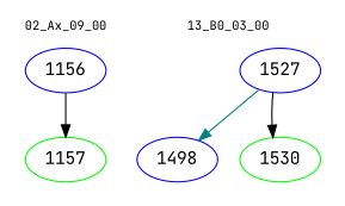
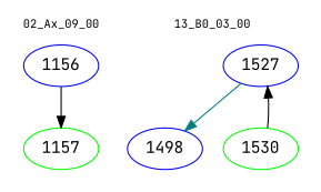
  digraph {
    fontname="JetBrains Mono"
    node [color=blue fontname="JetBrains Mono"]
    edge [color=black fontname="JetBrains Mono"]
    n1 [label=1156]
    n2 [color=green label=1157]
    n3 [label=1527]
    n4 [label=1498]
    n5 [color=green label=1530]
    subgraph cluster_1 {
      color=white
      fontsize=10
      label="02_Ax_09_00"
      n1
      n2
    }
    subgraph cluster_2 {
      color=white
      fontsize=10
      label="13_B0_03_00"
      n3
      n4
      n5
    }
    n1 -> n2
    n3 -> n4 [color=teal]
-   n3 -> n5
+   n5 -> n3
  }
